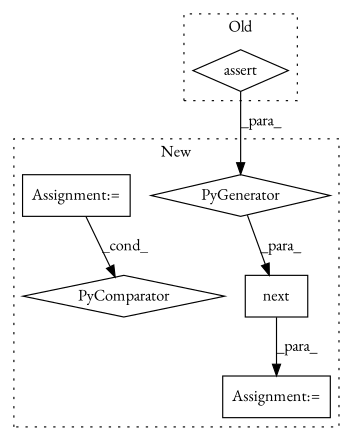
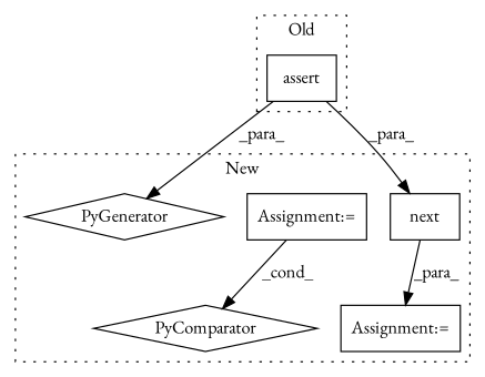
  digraph {
    fontname="EB Garamond"
    node [a=7 fontname="EB Garamond" l=29 s=557 shape=box]
    edge [fontname="EB Garamond"]
    n1 [a=107 l=112 label=PyGenerator s=480 shape=diamond]
    n2 [a=113 label=PyComparator shape=diamond]
    n3 [label="Assignment:="]
    n4 [l=1 label="Assignment:=" s=463]
    n5 [a=32 l="16,1" label=next s="464,593"]
-   n6 [a=6 l=7 label=assert s=693 shape=diamond]
+   n6 [a=6 l=7 label=assert s=693]
    subgraph cluster_1 {
      label=New
      style=dotted
      n1
      n2
      n3
      n4
      n5
    }
    subgraph cluster_2 {
      label=Old
      style=dotted
      n6
    }
-   n1 -> n5 [label=_para_]
+   n6 -> n5 [label=_para_]
    n3 -> n2 [label=_cond_]
    n5 -> n4 [label=_para_]
    n6 -> n1 [label=_para_]
  }
